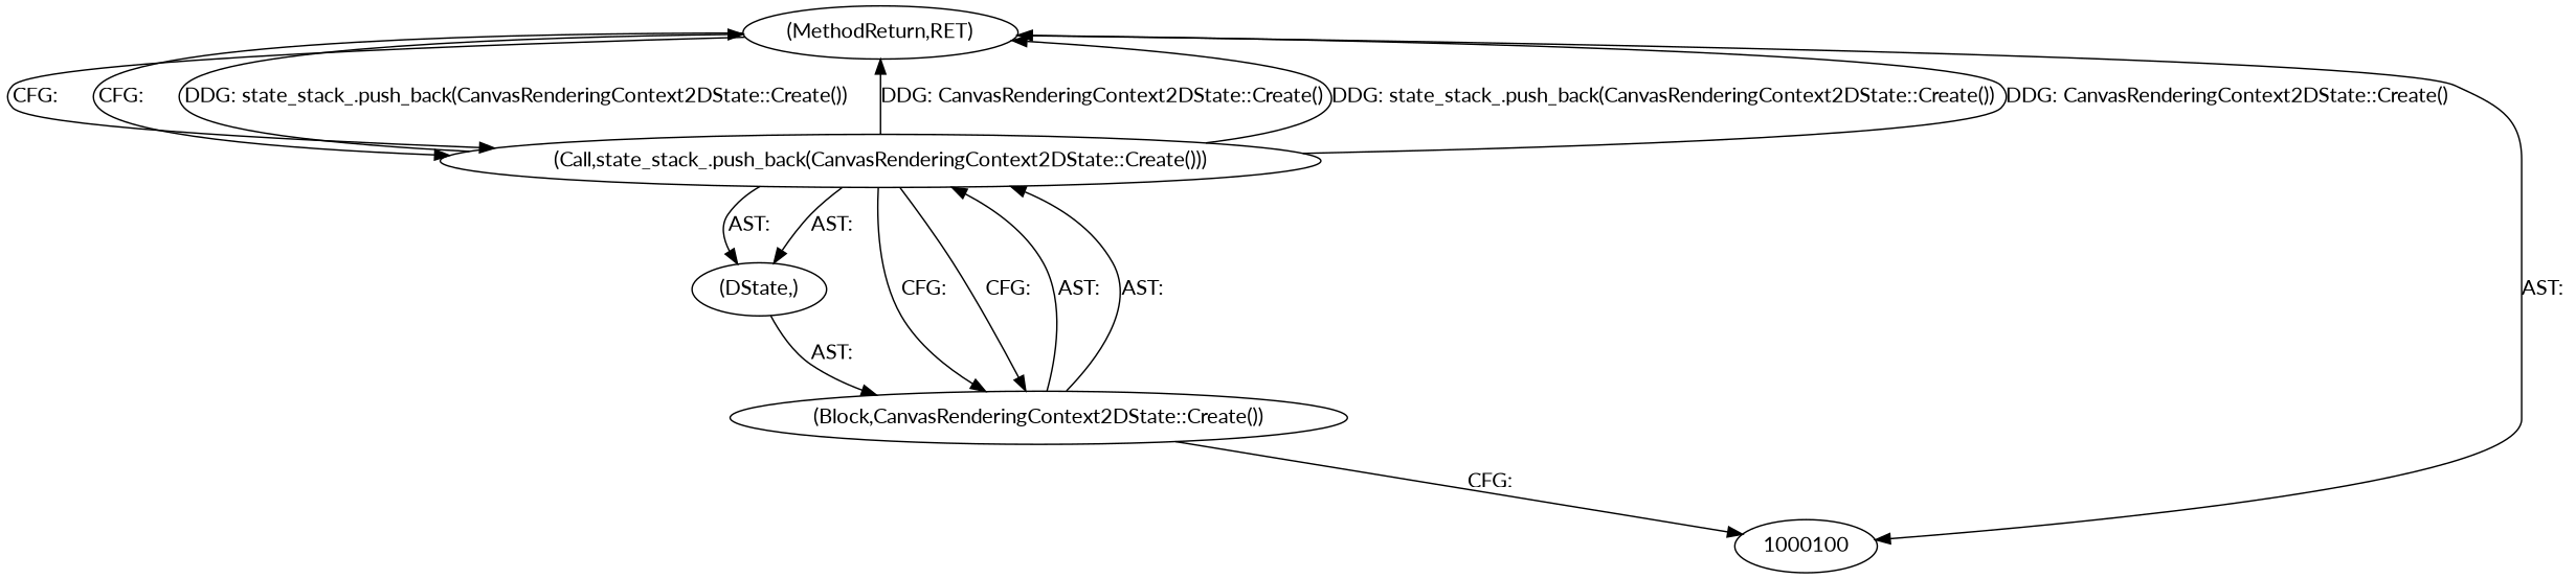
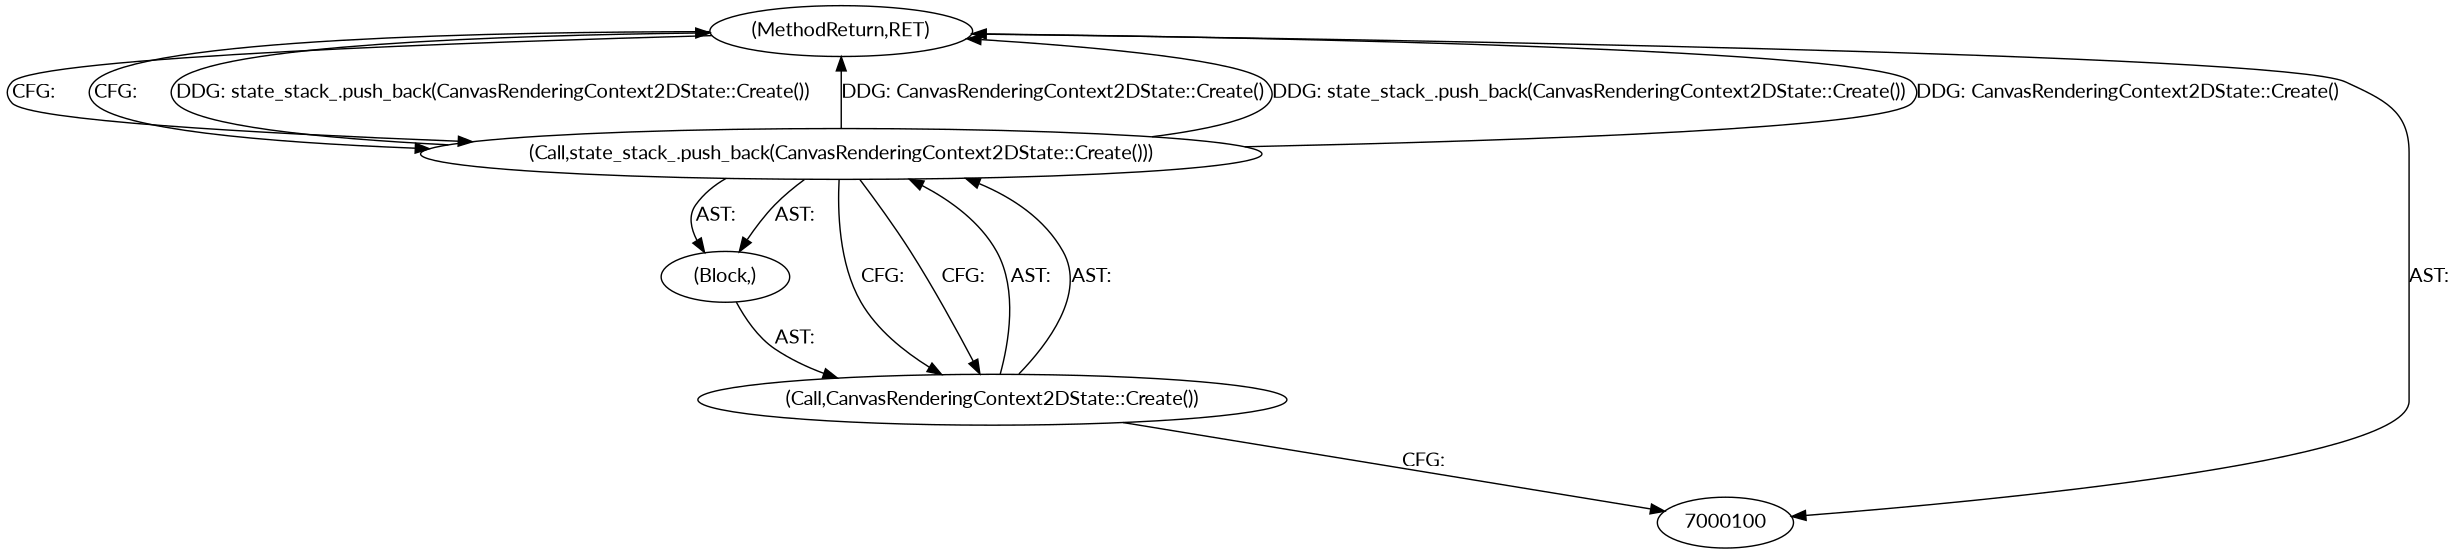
  digraph {
    fontname=Lato
    node [fontname=Lato]
    edge [fontname=Lato]
    n1 [label="(MethodReturn,RET)"]
    n2 [label="(Call,state_stack_.push_back(CanvasRenderingContext2DState::Create()))"]
-   1000100
-   n4 [label="(DState,)"]
-   n5 [label="(Block,CanvasRenderingContext2DState::Create())"]
+   1000100 [label=7000100]
+   n4 [label="(Block,)"]
+   n5 [label="(Call,CanvasRenderingContext2DState::Create())"]
    n1 -> n2 [label="CFG: "]
    n1 -> n2 [label="CFG: "]
    n1 -> 1000100 [label="AST: "]
    n2 -> n1 [label="DDG: state_stack_.push_back(CanvasRenderingContext2DState::Create())"]
    n2 -> n1 [label="DDG: CanvasRenderingContext2DState::Create()"]
    n2 -> n1 [label="DDG: state_stack_.push_back(CanvasRenderingContext2DState::Create())"]
    n2 -> n1 [label="DDG: CanvasRenderingContext2DState::Create()"]
    n2 -> n4 [label="AST: "]
    n2 -> n4 [label="AST: "]
    n2 -> n5 [label="CFG: "]
    n2 -> n5 [label="CFG: "]
    n4 -> n5 [label="AST: "]
    n5 -> n2 [label="AST: "]
    n5 -> n2 [label="AST: "]
    n5 -> 1000100 [label="CFG: "]
  }
